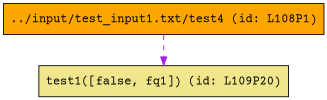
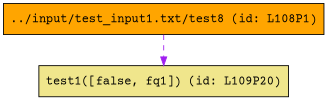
  digraph {
    fontname="Courier Prime"
    node [shape=box style=filled fontname="Courier Prime"]
-   "../input/test_input1.txt/test4 (id: L108P1)" [fillcolor=orange]
+   "../input/test_input1.txt/test4 (id: L108P1)" [fillcolor=orange label="../input/test_input1.txt/test8 (id: L108P1)"]
    "test1([false, fq1]) (id: L109P20)" [fillcolor=khaki]
    "../input/test_input1.txt/test4 (id: L108P1)" -> "test1([false, fq1]) (id: L109P20)" [shape=box color=purple style=dashed fontname="Courier Prime"]
  }
